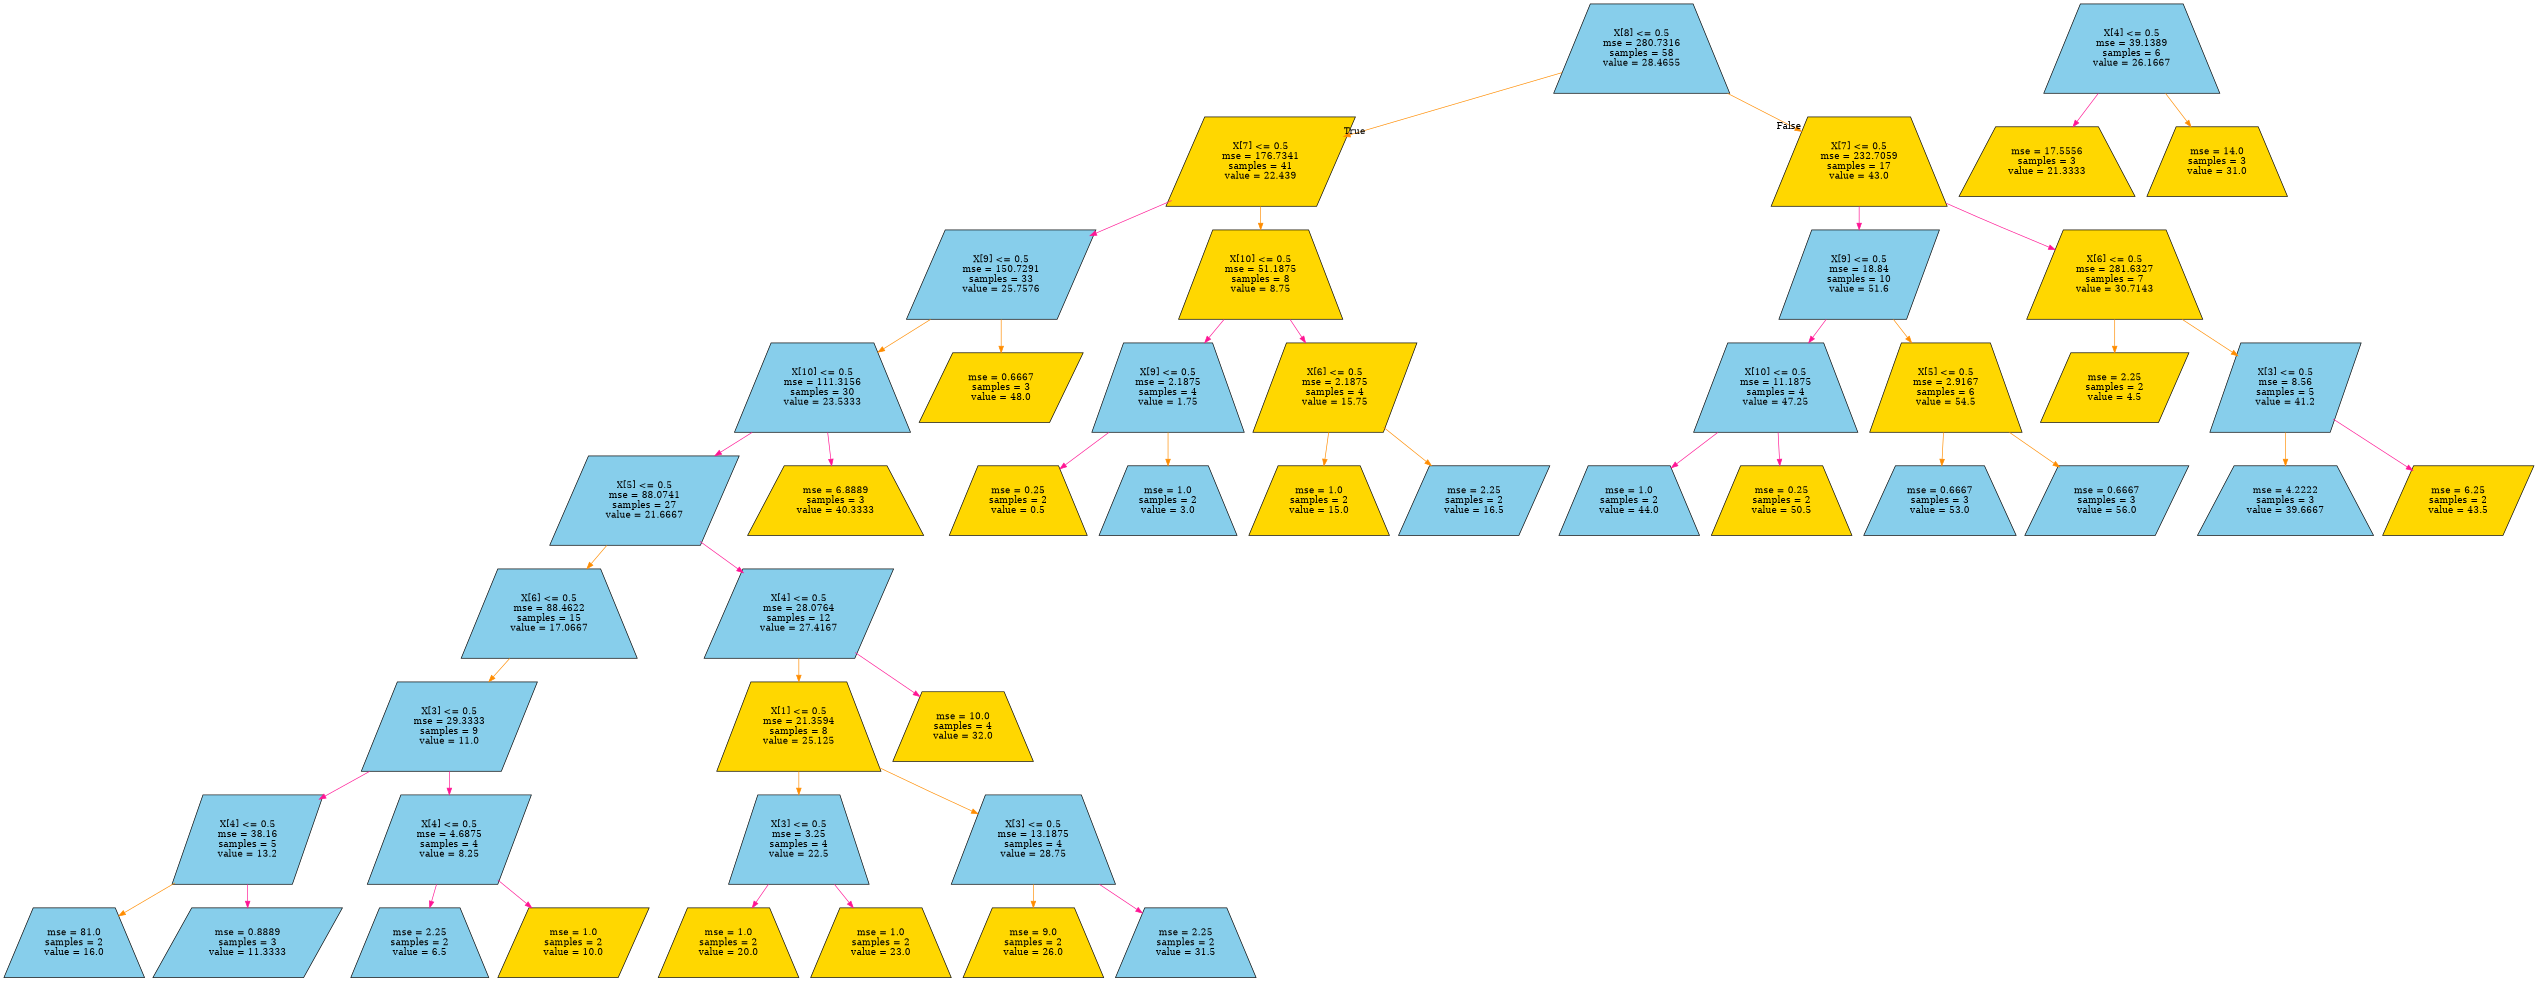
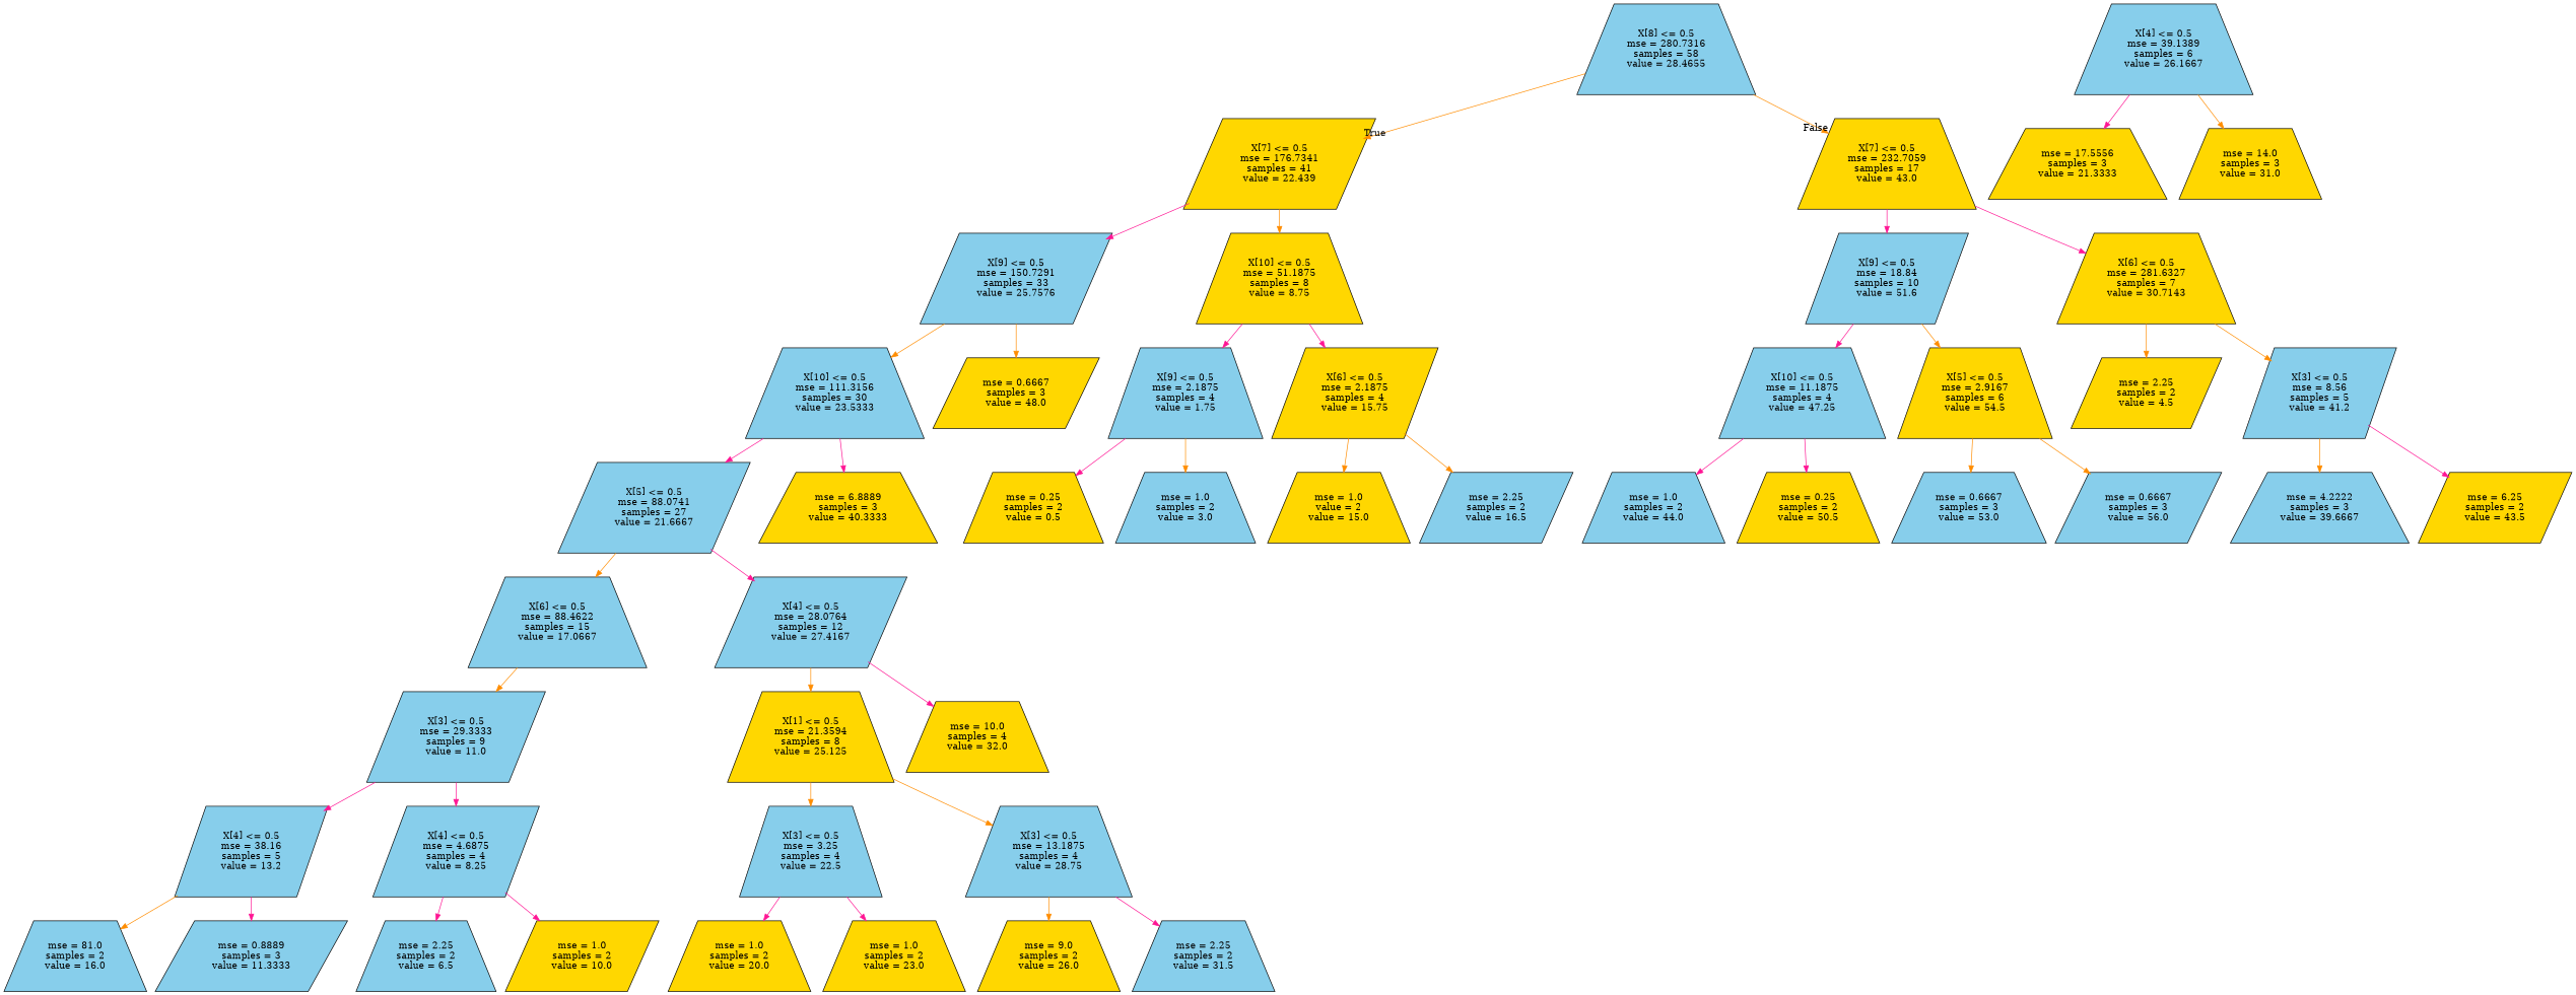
  digraph {
    node [fillcolor=skyblue shape=trapezium style=filled]
    edge [color=deeppink]
    n1 [label="X[8] <= 0.5\nmse = 280.7316\nsamples = 58\nvalue = 28.4655"]
    n2 [fillcolor=gold label="X[7] <= 0.5\nmse = 176.7341\nsamples = 41\nvalue = 22.439" shape=parallelogram]
    n3 [fillcolor=gold label="X[7] <= 0.5\nmse = 232.7059\nsamples = 17\nvalue = 43.0"]
    n4 [label="X[9] <= 0.5\nmse = 150.7291\nsamples = 33\nvalue = 25.7576" shape=parallelogram]
    n5 [fillcolor=gold label="X[10] <= 0.5\nmse = 51.1875\nsamples = 8\nvalue = 8.75"]
    n6 [label="X[9] <= 0.5\nmse = 18.84\nsamples = 10\nvalue = 51.6" shape=parallelogram]
    n7 [fillcolor=gold label="X[6] <= 0.5\nmse = 281.6327\nsamples = 7\nvalue = 30.7143"]
    n8 [label="X[10] <= 0.5\nmse = 111.3156\nsamples = 30\nvalue = 23.5333"]
    n9 [fillcolor=gold label="mse = 0.6667\nsamples = 3\nvalue = 48.0" shape=parallelogram]
    n10 [label="X[9] <= 0.5\nmse = 2.1875\nsamples = 4\nvalue = 1.75"]
    n11 [fillcolor=gold label="X[6] <= 0.5\nmse = 2.1875\nsamples = 4\nvalue = 15.75" shape=parallelogram]
    n12 [label="X[5] <= 0.5\nmse = 88.0741\nsamples = 27\nvalue = 21.6667" shape=parallelogram]
    n13 [fillcolor=gold label="mse = 6.8889\nsamples = 3\nvalue = 40.3333"]
    n14 [label="X[6] <= 0.5\nmse = 88.4622\nsamples = 15\nvalue = 17.0667"]
    n15 [label="X[4] <= 0.5\nmse = 28.0764\nsamples = 12\nvalue = 27.4167" shape=parallelogram]
    n16 [label="X[3] <= 0.5\nmse = 29.3333\nsamples = 9\nvalue = 11.0" shape=parallelogram]
    n17 [fillcolor=gold label="X[1] <= 0.5\nmse = 21.3594\nsamples = 8\nvalue = 25.125"]
    n18 [fillcolor=gold label="mse = 10.0\nsamples = 4\nvalue = 32.0"]
    n19 [label="X[4] <= 0.5\nmse = 38.16\nsamples = 5\nvalue = 13.2" shape=parallelogram]
    n20 [label="X[4] <= 0.5\nmse = 4.6875\nsamples = 4\nvalue = 8.25" shape=parallelogram]
    n21 [label="X[4] <= 0.5\nmse = 39.1389\nsamples = 6\nvalue = 26.1667"]
    n22 [fillcolor=gold label="mse = 17.5556\nsamples = 3\nvalue = 21.3333"]
    n23 [fillcolor=gold label="mse = 14.0\nsamples = 3\nvalue = 31.0"]
    n24 [label="mse = 81.0\nsamples = 2\nvalue = 16.0"]
    n25 [label="mse = 0.8889\nsamples = 3\nvalue = 11.3333" shape=parallelogram]
    n26 [label="mse = 2.25\nsamples = 2\nvalue = 6.5"]
    n27 [fillcolor=gold label="mse = 1.0\nsamples = 2\nvalue = 10.0" shape=parallelogram]
    n28 [label="X[3] <= 0.5\nmse = 3.25\nsamples = 4\nvalue = 22.5"]
    n29 [label="X[3] <= 0.5\nmse = 13.1875\nsamples = 4\nvalue = 28.75"]
    n30 [fillcolor=gold label="mse = 1.0\nsamples = 2\nvalue = 20.0"]
    n31 [fillcolor=gold label="mse = 1.0\nsamples = 2\nvalue = 23.0"]
    n32 [fillcolor=gold label="mse = 9.0\nsamples = 2\nvalue = 26.0"]
    n33 [label="mse = 2.25\nsamples = 2\nvalue = 31.5"]
    n34 [fillcolor=gold label="mse = 0.25\nsamples = 2\nvalue = 0.5"]
    n35 [label="mse = 1.0\nsamples = 2\nvalue = 3.0"]
-   n36 [fillcolor=gold label="mse = 1.0\nsamples = 2\nvalue = 15.0"]
+   n36 [fillcolor=gold label="mse = 1.0\nvalue = 2\nvalue = 15.0"]
    n37 [label="mse = 2.25\nsamples = 2\nvalue = 16.5" shape=parallelogram]
    n38 [label="X[10] <= 0.5\nmse = 11.1875\nsamples = 4\nvalue = 47.25"]
    n39 [fillcolor=gold label="X[5] <= 0.5\nmse = 2.9167\nsamples = 6\nvalue = 54.5"]
    n40 [fillcolor=gold label="mse = 2.25\nsamples = 2\nvalue = 4.5" shape=parallelogram]
    n41 [label="X[3] <= 0.5\nmse = 8.56\nsamples = 5\nvalue = 41.2" shape=parallelogram]
    n42 [label="mse = 1.0\nsamples = 2\nvalue = 44.0"]
    n43 [fillcolor=gold label="mse = 0.25\nsamples = 2\nvalue = 50.5"]
    n44 [label="mse = 0.6667\nsamples = 3\nvalue = 53.0"]
    n45 [label="mse = 0.6667\nsamples = 3\nvalue = 56.0" shape=parallelogram]
    n46 [label="mse = 4.2222\nsamples = 3\nvalue = 39.6667"]
    n47 [fillcolor=gold label="mse = 6.25\nsamples = 2\nvalue = 43.5" shape=parallelogram]
    n1 -> n2 [color=darkorange headlabel=True labelangle=45 labeldistance=2.5]
    n1 -> n3 [color=darkorange headlabel=False labelangle=-45 labeldistance=2.5]
    n2 -> n4
    n2 -> n5 [color=darkorange]
    n3 -> n6
    n3 -> n7
    n4 -> n8 [color=darkorange]
    n4 -> n9 [color=darkorange]
    n5 -> n10
    n5 -> n11
    n6 -> n38
    n6 -> n39 [color=darkorange]
    n7 -> n40 [color=darkorange]
    n7 -> n41 [color=darkorange]
    n8 -> n12
    n8 -> n13
    n10 -> n34
    n10 -> n35 [color=darkorange]
    n11 -> n36 [color=darkorange]
    n11 -> n37 [color=darkorange]
    n12 -> n14 [color=darkorange]
    n12 -> n15
    n14 -> n16 [color=darkorange]
    n15 -> n17 [color=darkorange]
    n15 -> n18
    n16 -> n19
    n16 -> n20
    n17 -> n28 [color=darkorange]
    n17 -> n29 [color=darkorange]
    n19 -> n24 [color=darkorange]
    n19 -> n25
    n20 -> n26
    n20 -> n27
    n21 -> n22
    n21 -> n23 [color=darkorange]
    n28 -> n30
    n28 -> n31
    n29 -> n32 [color=darkorange]
    n29 -> n33
    n38 -> n42
    n38 -> n43
    n39 -> n44 [color=darkorange]
    n39 -> n45 [color=darkorange]
    n41 -> n46 [color=darkorange]
    n41 -> n47
  }
